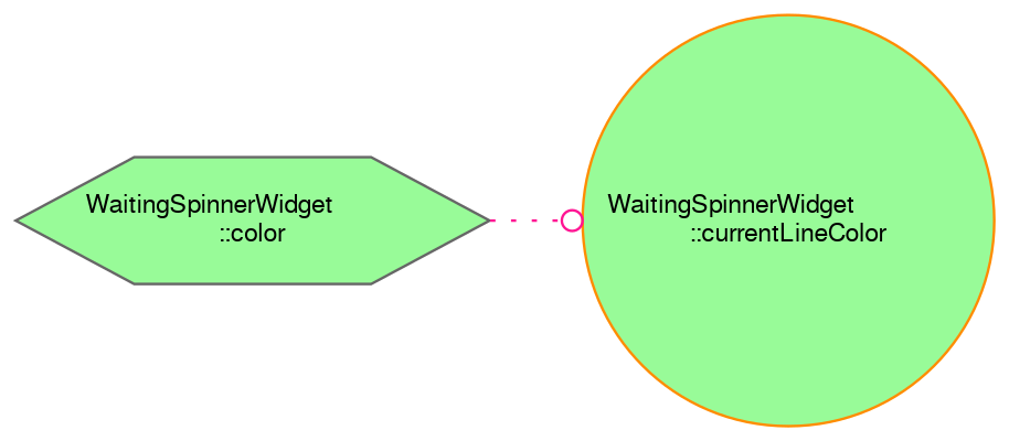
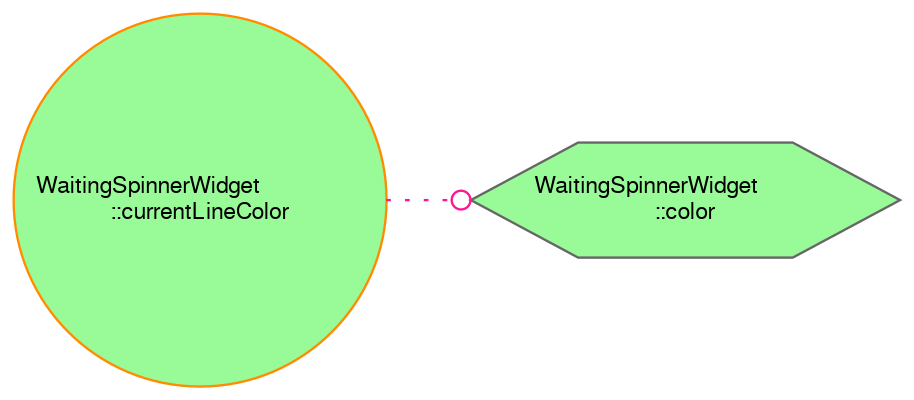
  digraph {
    rankdir=LR
    node [fillcolor=palegreen fontname=FreeSans fontsize=10 style=filled]
    n1 [color=darkorange fontcolor=black height=0.2 label="WaitingSpinnerWidget\l::currentLineColor" shape=circle width=0.4]
    n2 [color=gray40 height=0.2 label="WaitingSpinnerWidget\l::color" shape=hexagon width=0.4]
-   n2 -> n1 [color=deeppink fontname=FreeSans fontsize=10 labelfontname=FreeSans labelfontsize=10 style=dotted arrowhead=odot]
+   n1 -> n2 [color=deeppink fontname=FreeSans fontsize=10 labelfontname=FreeSans labelfontsize=10 style=dotted arrowhead=odot]
  }
